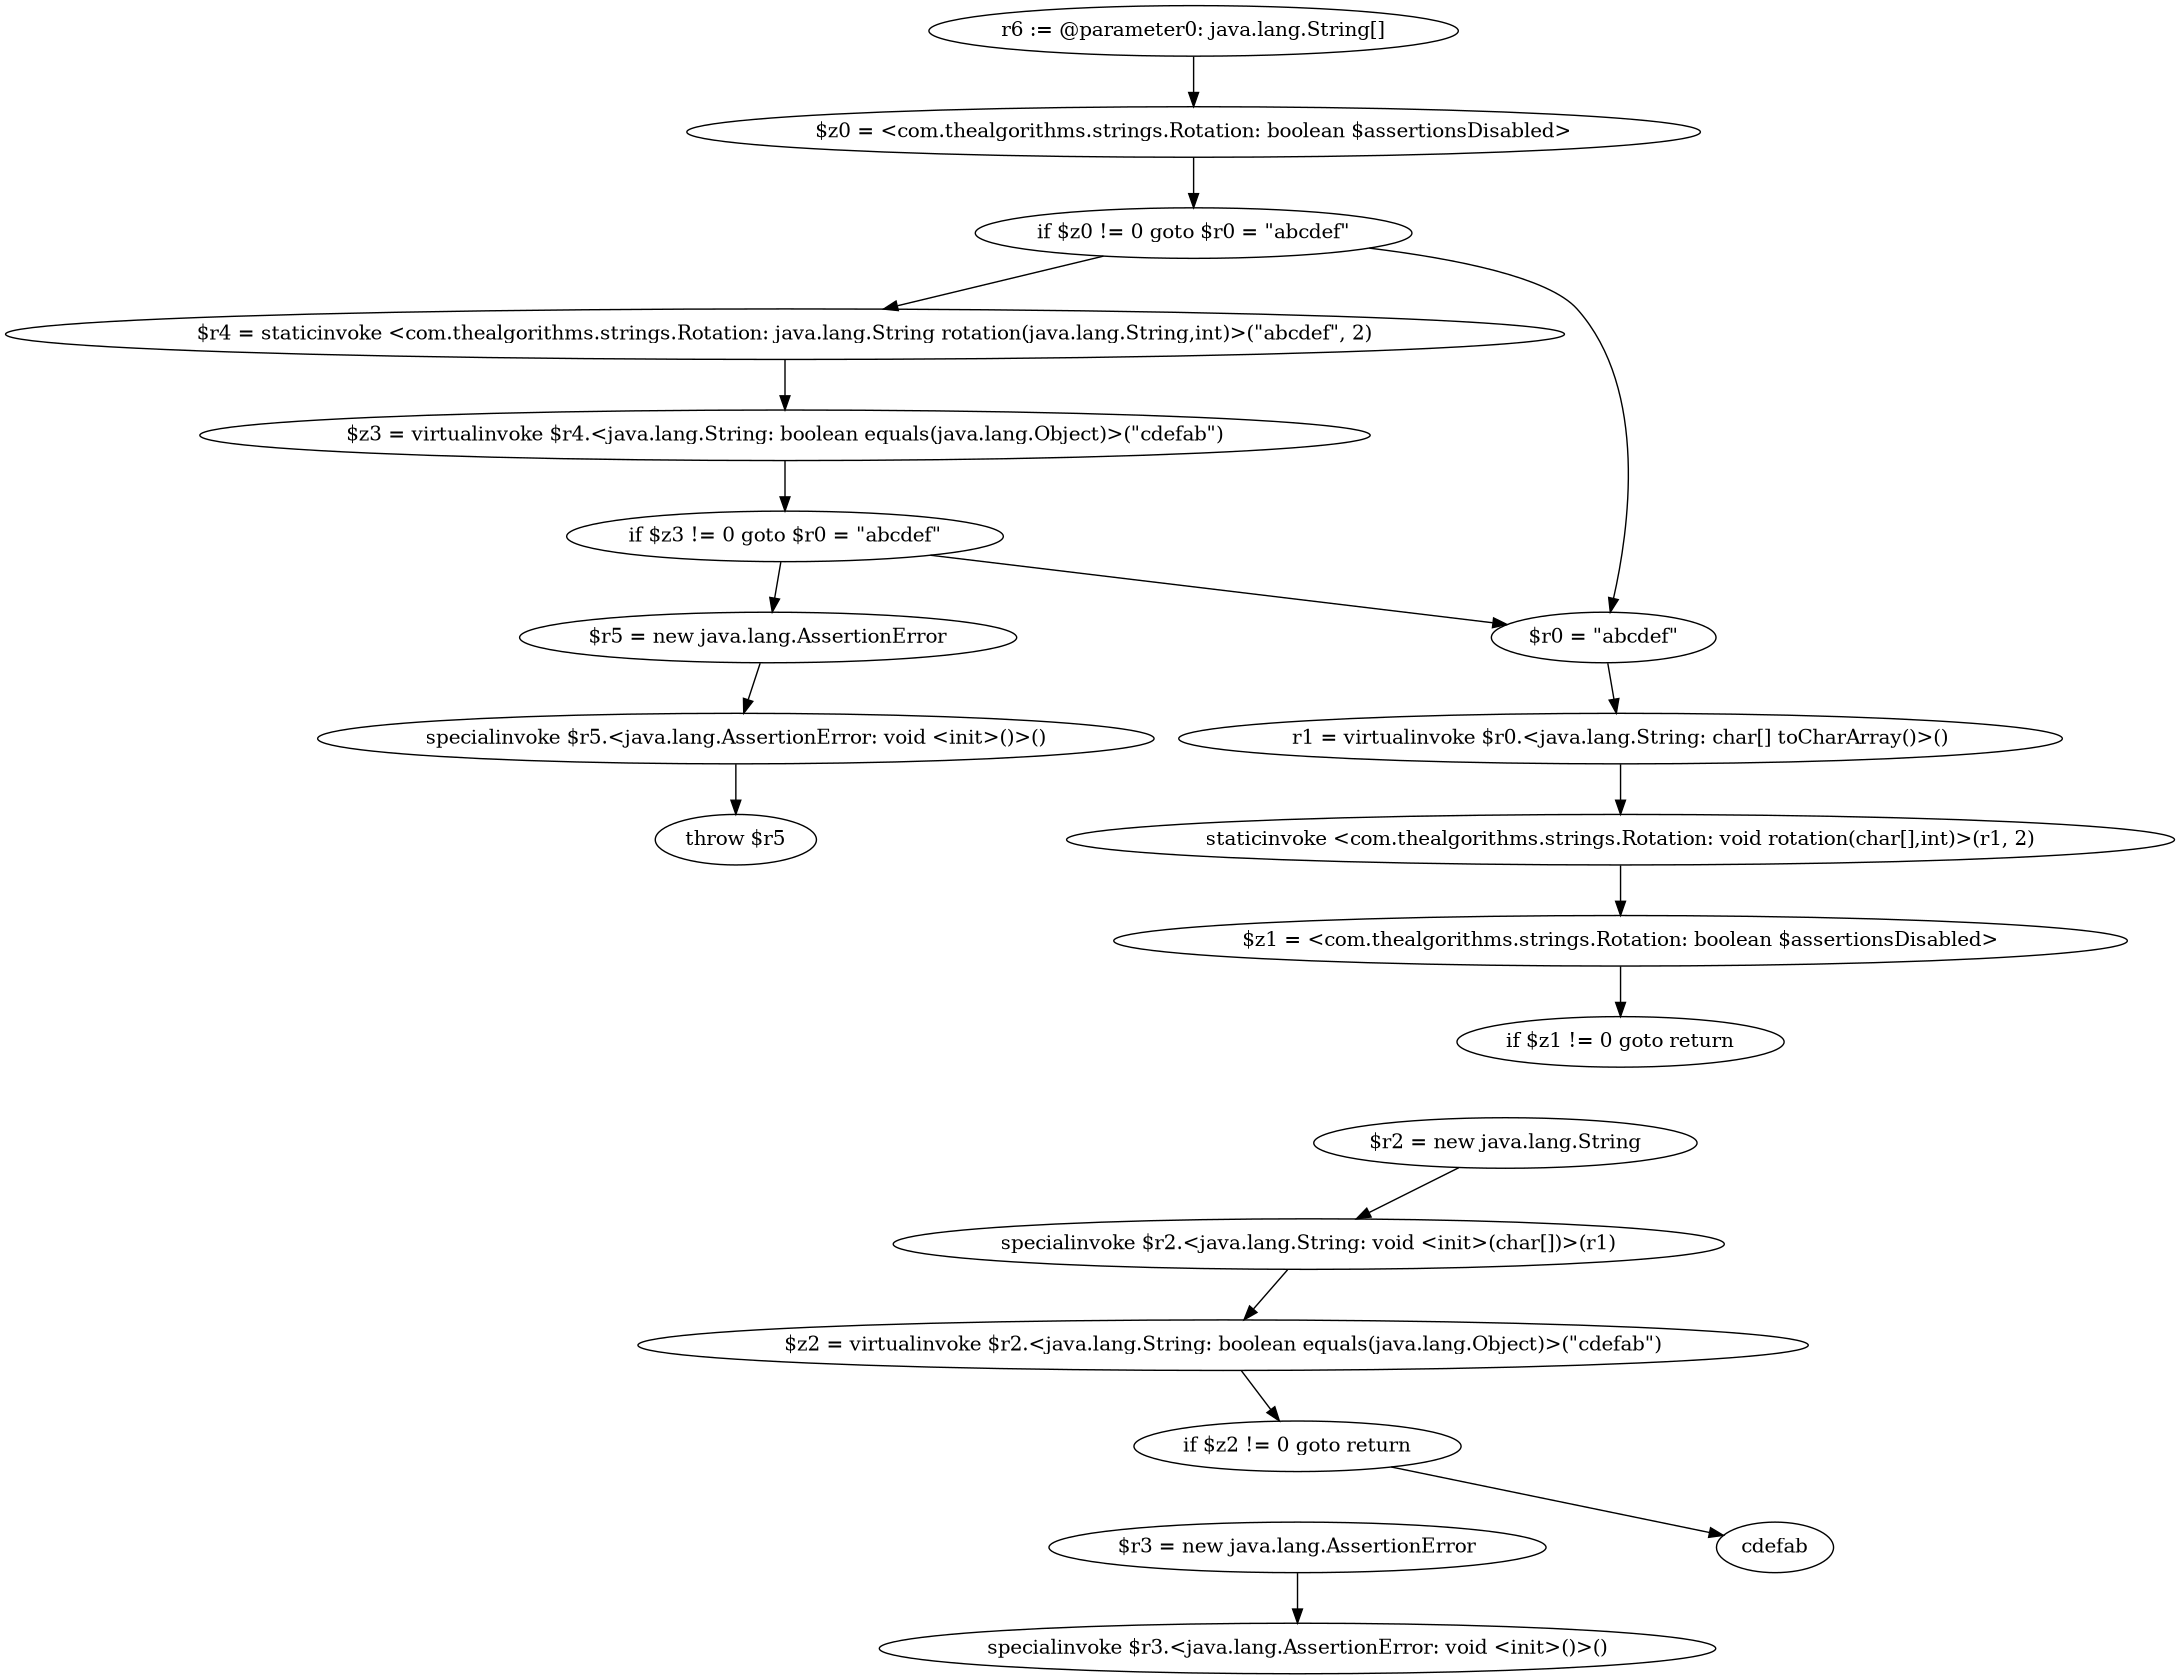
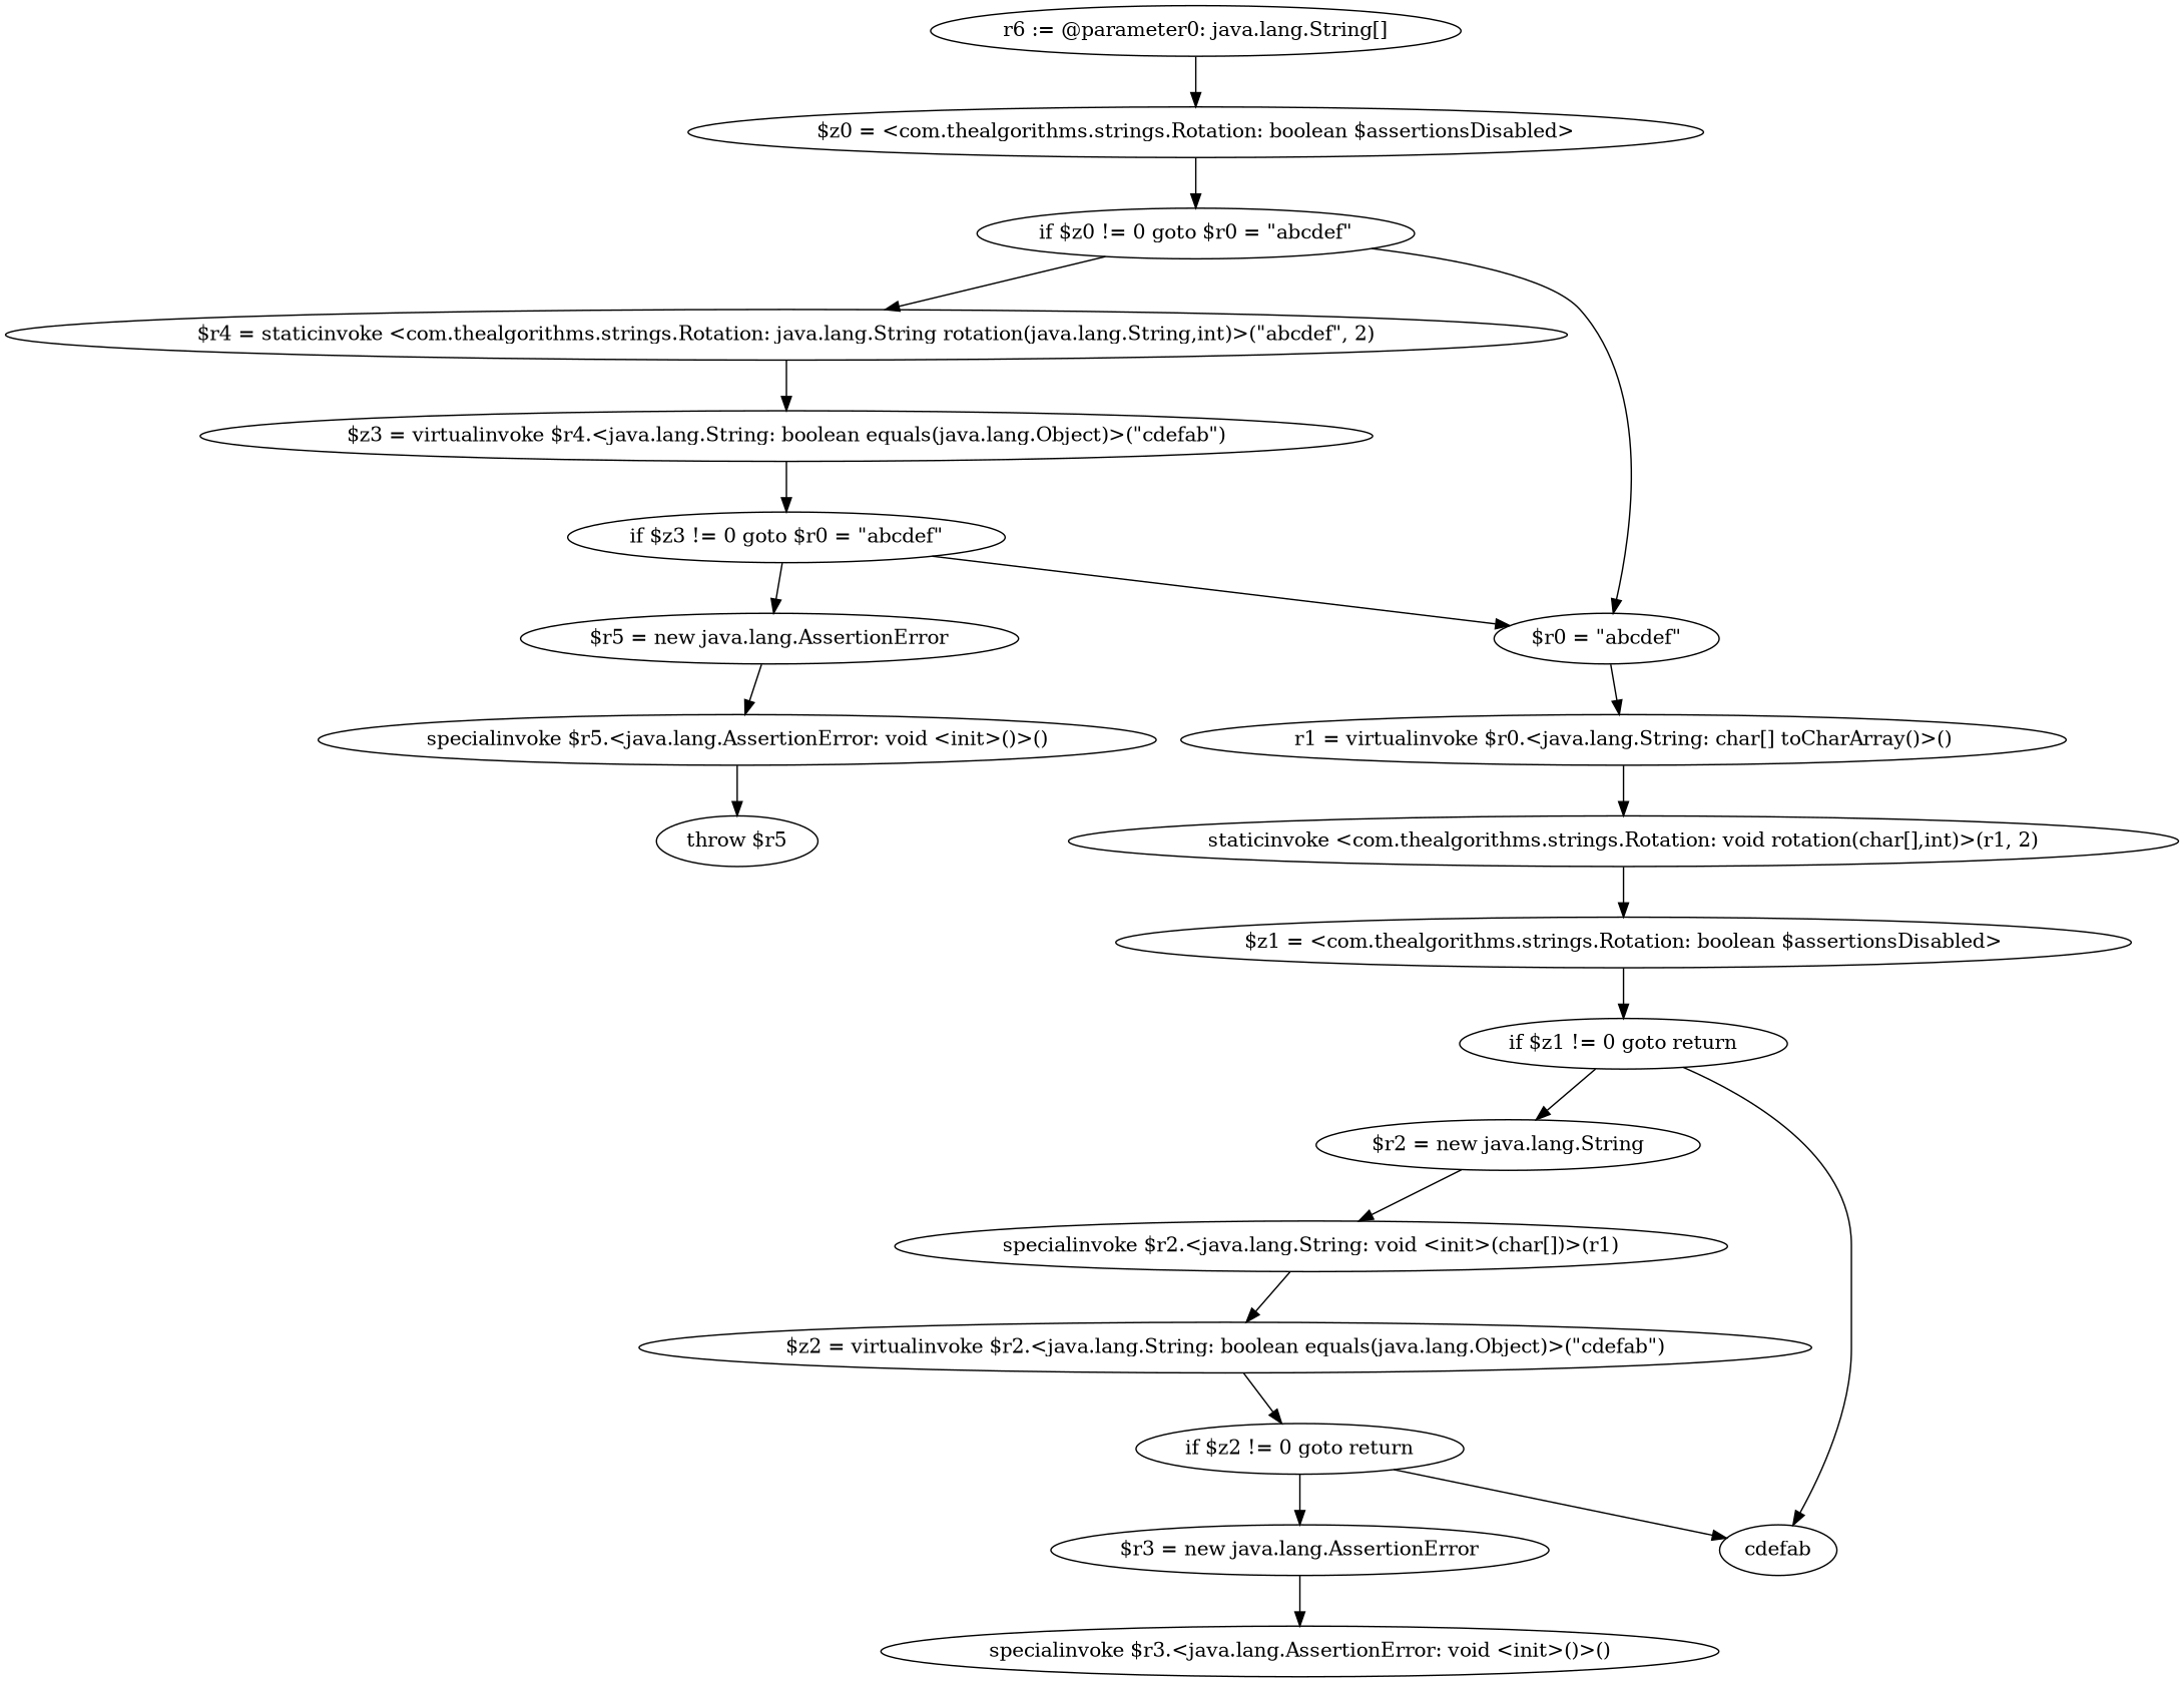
  digraph {
    "r6 := @parameter0: java.lang.String[]"
    "$z0 = <com.thealgorithms.strings.Rotation: boolean $assertionsDisabled>"
    "if $z0 != 0 goto $r0 = \"abcdef\""
    "$r4 = staticinvoke <com.thealgorithms.strings.Rotation: java.lang.String rotation(java.lang.String,int)>(\"abcdef\", 2)"
    "$r0 = \"abcdef\""
    "$z3 = virtualinvoke $r4.<java.lang.String: boolean equals(java.lang.Object)>(\"cdefab\")"
    "r1 = virtualinvoke $r0.<java.lang.String: char[] toCharArray()>()"
    "if $z3 != 0 goto $r0 = \"abcdef\""
    "$r5 = new java.lang.AssertionError"
    "specialinvoke $r5.<java.lang.AssertionError: void <init>()>()"
    "throw $r5"
    "staticinvoke <com.thealgorithms.strings.Rotation: void rotation(char[],int)>(r1, 2)"
    "$z1 = <com.thealgorithms.strings.Rotation: boolean $assertionsDisabled>"
    "if $z1 != 0 goto return"
    "$r2 = new java.lang.String"
    n16 [label=cdefab]
    "specialinvoke $r2.<java.lang.String: void <init>(char[])>(r1)"
    "$z2 = virtualinvoke $r2.<java.lang.String: boolean equals(java.lang.Object)>(\"cdefab\")"
    "if $z2 != 0 goto return"
    "$r3 = new java.lang.AssertionError"
    "specialinvoke $r3.<java.lang.AssertionError: void <init>()>()"
    "r6 := @parameter0: java.lang.String[]" -> "$z0 = <com.thealgorithms.strings.Rotation: boolean $assertionsDisabled>"
    "$z0 = <com.thealgorithms.strings.Rotation: boolean $assertionsDisabled>" -> "if $z0 != 0 goto $r0 = \"abcdef\""
    "if $z0 != 0 goto $r0 = \"abcdef\"" -> "$r4 = staticinvoke <com.thealgorithms.strings.Rotation: java.lang.String rotation(java.lang.String,int)>(\"abcdef\", 2)"
    "if $z0 != 0 goto $r0 = \"abcdef\"" -> "$r0 = \"abcdef\""
    "$r4 = staticinvoke <com.thealgorithms.strings.Rotation: java.lang.String rotation(java.lang.String,int)>(\"abcdef\", 2)" -> "$z3 = virtualinvoke $r4.<java.lang.String: boolean equals(java.lang.Object)>(\"cdefab\")"
    "$r0 = \"abcdef\"" -> "r1 = virtualinvoke $r0.<java.lang.String: char[] toCharArray()>()"
    "$z3 = virtualinvoke $r4.<java.lang.String: boolean equals(java.lang.Object)>(\"cdefab\")" -> "if $z3 != 0 goto $r0 = \"abcdef\""
    "r1 = virtualinvoke $r0.<java.lang.String: char[] toCharArray()>()" -> "staticinvoke <com.thealgorithms.strings.Rotation: void rotation(char[],int)>(r1, 2)"
    "if $z3 != 0 goto $r0 = \"abcdef\"" -> "$r0 = \"abcdef\""
    "if $z3 != 0 goto $r0 = \"abcdef\"" -> "$r5 = new java.lang.AssertionError"
    "$r5 = new java.lang.AssertionError" -> "specialinvoke $r5.<java.lang.AssertionError: void <init>()>()"
    "specialinvoke $r5.<java.lang.AssertionError: void <init>()>()" -> "throw $r5"
    "staticinvoke <com.thealgorithms.strings.Rotation: void rotation(char[],int)>(r1, 2)" -> "$z1 = <com.thealgorithms.strings.Rotation: boolean $assertionsDisabled>"
    "$z1 = <com.thealgorithms.strings.Rotation: boolean $assertionsDisabled>" -> "if $z1 != 0 goto return"
+   "if $z1 != 0 goto return" -> "$r2 = new java.lang.String"
+   "if $z1 != 0 goto return" -> n16
    "$r2 = new java.lang.String" -> "specialinvoke $r2.<java.lang.String: void <init>(char[])>(r1)"
    "specialinvoke $r2.<java.lang.String: void <init>(char[])>(r1)" -> "$z2 = virtualinvoke $r2.<java.lang.String: boolean equals(java.lang.Object)>(\"cdefab\")"
    "$z2 = virtualinvoke $r2.<java.lang.String: boolean equals(java.lang.Object)>(\"cdefab\")" -> "if $z2 != 0 goto return"
    "if $z2 != 0 goto return" -> n16
+   "if $z2 != 0 goto return" -> "$r3 = new java.lang.AssertionError"
    "$r3 = new java.lang.AssertionError" -> "specialinvoke $r3.<java.lang.AssertionError: void <init>()>()"
  }
